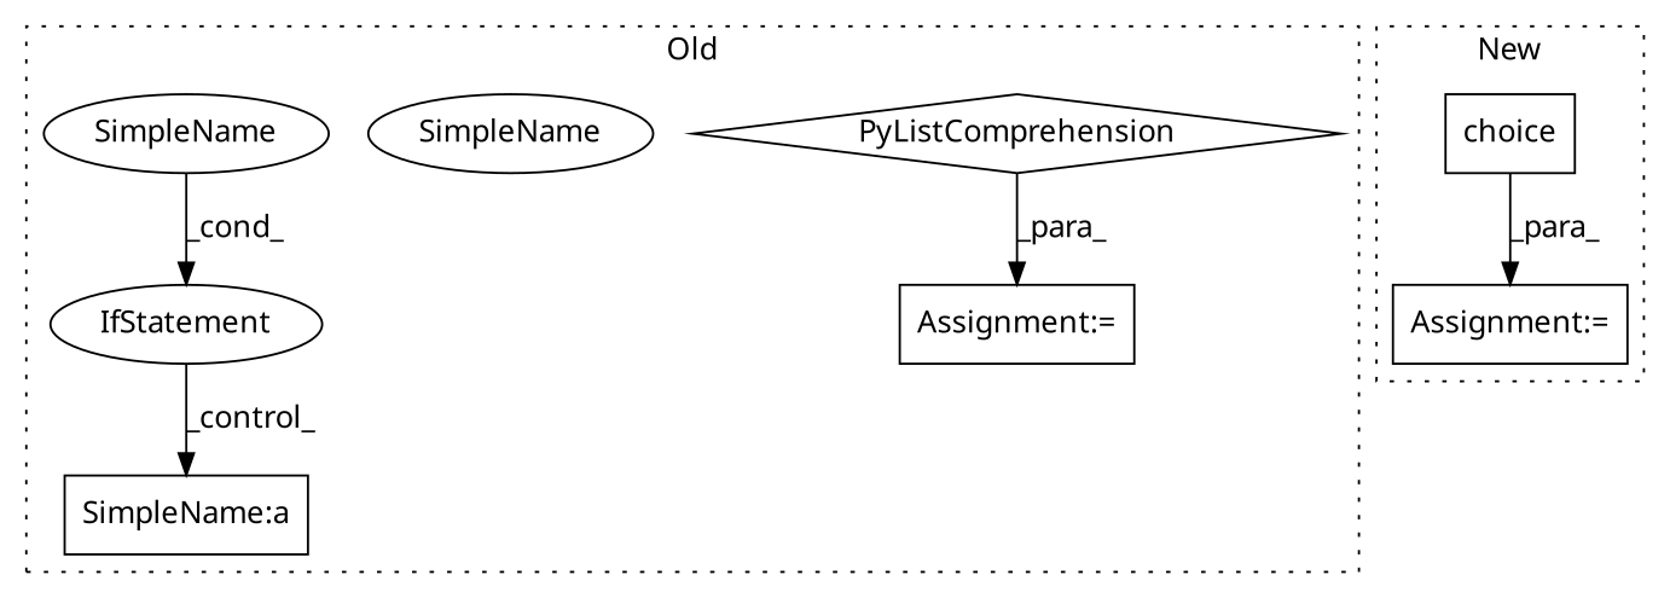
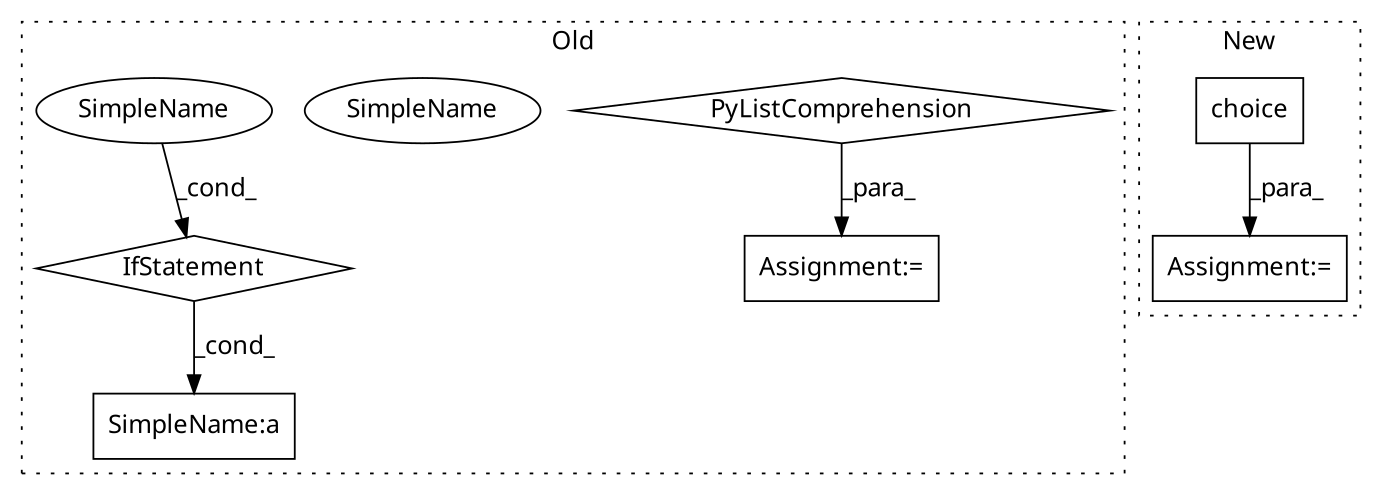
  digraph {
    fontname="Noto Sans"
    node [a=7 fontname="Noto Sans" l=5 s=3307 shape=box]
    edge [fontname="Noto Sans"]
    n1 [l=14 label="Assignment:=" s=3162]
    n2 [a=109 l=144 label=PyListComprehension s=3176 shape=diamond]
    n3 [a=27 l=3 label="SimpleName:a" s=3200]
-   n4 [a=25 l=27 label=IfStatement s=3285 shape=ellipse]
+   n4 [a=25 l=27 label=IfStatement s=3285 shape=diamond]
    n5 [a=42 label=SimpleName shape=ellipse]
    n6 [a=42 label=SimpleName shape=ellipse]
    n7 [a=32 l="7,1" label=choice s="3028,3103"]
    n8 [l=1 label="Assignment:=" s=3014]
    subgraph cluster_1 {
      label=Old
      style=dotted
      n1
      n2
      n3
      n4
      n5
      n6
    }
    subgraph cluster_2 {
      label=New
      style=dotted
      n7
      n8
    }
    n2 -> n1 [label=_para_]
-   n4 -> n3 [label=_control_]
+   n4 -> n3 [label=_cond_]
    n6 -> n4 [label=_cond_]
    n7 -> n8 [label=_para_]
  }
